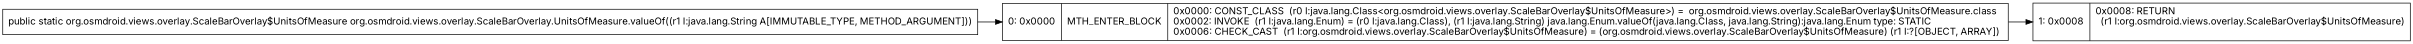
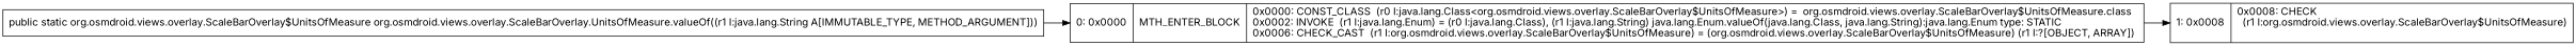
  digraph {
    rankdir=LR
    fontname=Inter
    node [shape=record fontname=Inter]
    edge [fontname=Inter]
    n1 [label="{0\:\ 0x0000|MTH_ENTER_BLOCK\l|0x0000: CONST_CLASS  (r0 I:java.lang.Class\<org.osmdroid.views.overlay.ScaleBarOverlay$UnitsOfMeasure\>) =  org.osmdroid.views.overlay.ScaleBarOverlay$UnitsOfMeasure.class \l0x0002: INVOKE  (r1 I:java.lang.Enum) = (r0 I:java.lang.Class), (r1 I:java.lang.String) java.lang.Enum.valueOf(java.lang.Class, java.lang.String):java.lang.Enum type: STATIC \l0x0006: CHECK_CAST  (r1 I:org.osmdroid.views.overlay.ScaleBarOverlay$UnitsOfMeasure) = (org.osmdroid.views.overlay.ScaleBarOverlay$UnitsOfMeasure) (r1 I:?[OBJECT, ARRAY]) \l}"]
-   n2 [label="{1\:\ 0x0008|0x0008: RETURN  \l  (r1 I:org.osmdroid.views.overlay.ScaleBarOverlay$UnitsOfMeasure)\l \l}"]
+   n2 [label="{1\:\ 0x0008|0x0008: CHECK  \l  (r1 I:org.osmdroid.views.overlay.ScaleBarOverlay$UnitsOfMeasure)\l \l}"]
    n3 [label="{public static org.osmdroid.views.overlay.ScaleBarOverlay$UnitsOfMeasure org.osmdroid.views.overlay.ScaleBarOverlay.UnitsOfMeasure.valueOf((r1 I:java.lang.String A[IMMUTABLE_TYPE, METHOD_ARGUMENT])) }"]
    n1 -> n2
    n3 -> n1
  }
